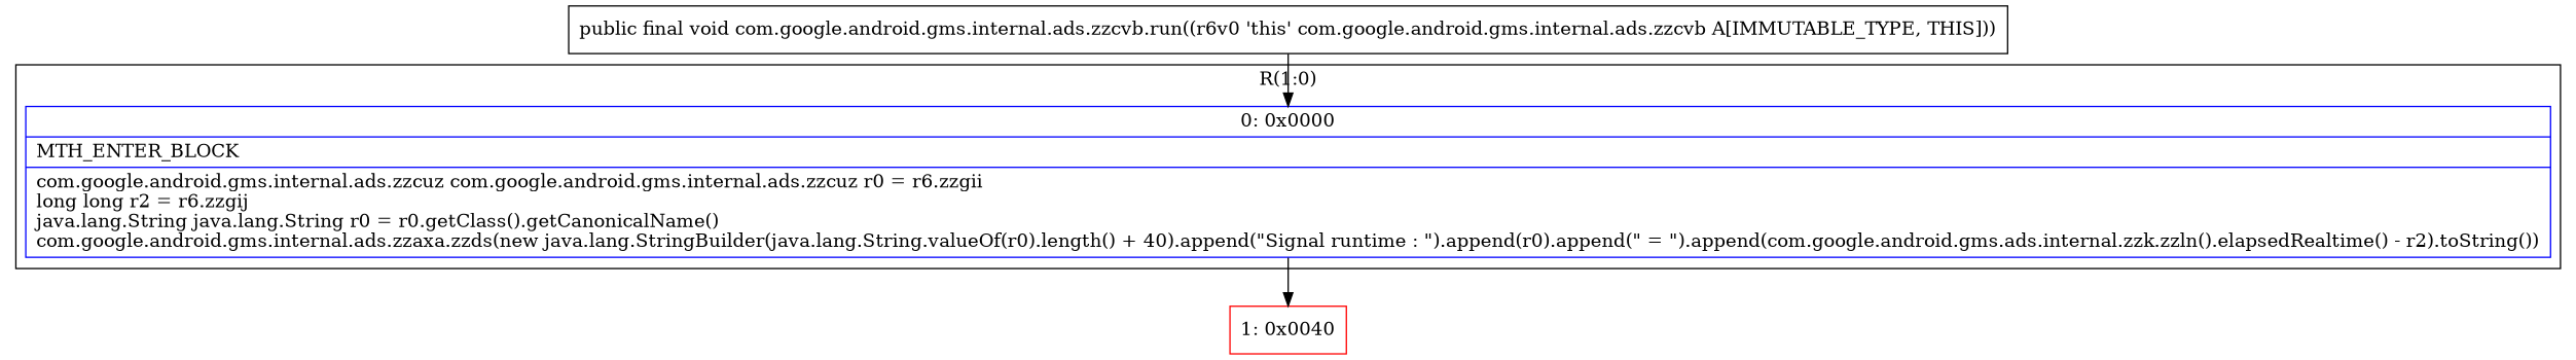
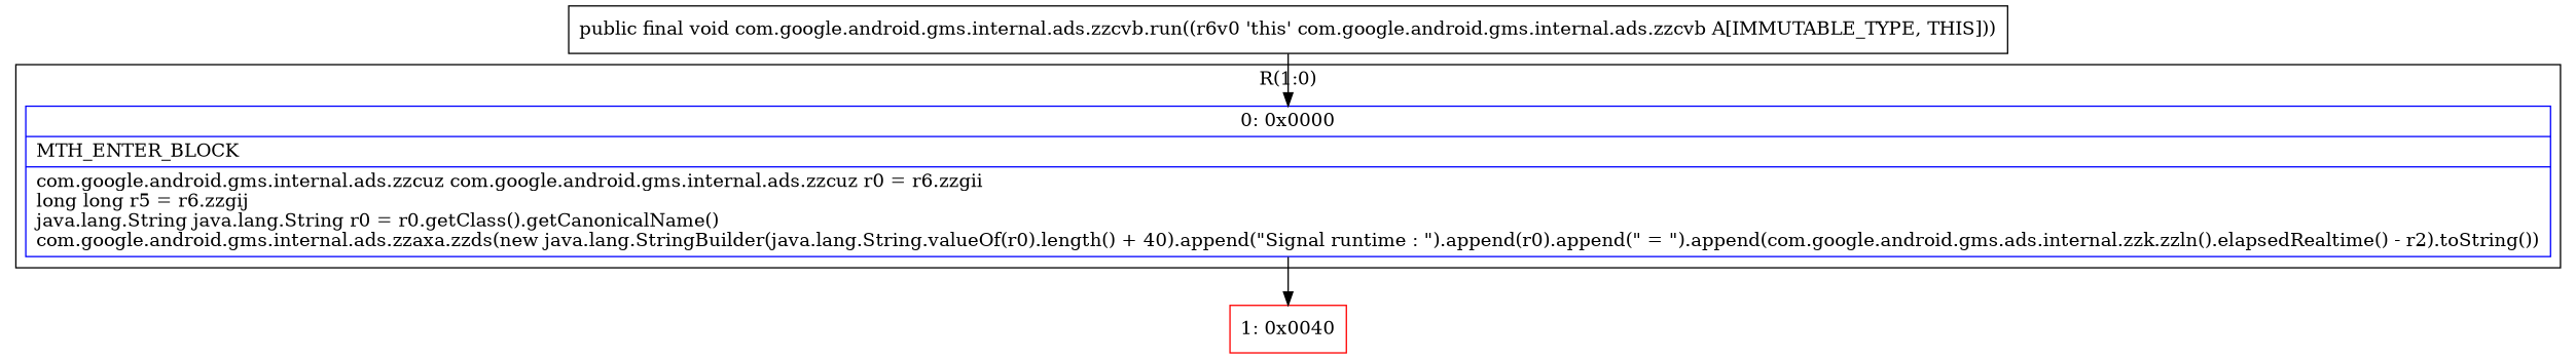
  digraph {
    node [shape=record]
-   n1 [color=blue label="{0\:\ 0x0000|MTH_ENTER_BLOCK\l|com.google.android.gms.internal.ads.zzcuz com.google.android.gms.internal.ads.zzcuz r0 = r6.zzgii\llong long r2 = r6.zzgij\ljava.lang.String java.lang.String r0 = r0.getClass().getCanonicalName()\lcom.google.android.gms.internal.ads.zzaxa.zzds(new java.lang.StringBuilder(java.lang.String.valueOf(r0).length() + 40).append(\"Signal runtime : \").append(r0).append(\" = \").append(com.google.android.gms.ads.internal.zzk.zzln().elapsedRealtime() \- r2).toString())\l}"]
+   n1 [color=blue label="{0\:\ 0x0000|MTH_ENTER_BLOCK\l|com.google.android.gms.internal.ads.zzcuz com.google.android.gms.internal.ads.zzcuz r0 = r6.zzgii\llong long r5 = r6.zzgij\ljava.lang.String java.lang.String r0 = r0.getClass().getCanonicalName()\lcom.google.android.gms.internal.ads.zzaxa.zzds(new java.lang.StringBuilder(java.lang.String.valueOf(r0).length() + 40).append(\"Signal runtime : \").append(r0).append(\" = \").append(com.google.android.gms.ads.internal.zzk.zzln().elapsedRealtime() \- r2).toString())\l}"]
    n2 [color=red label="{1\:\ 0x0040}"]
    n3 [label="{public final void com.google.android.gms.internal.ads.zzcvb.run((r6v0 'this' com.google.android.gms.internal.ads.zzcvb A[IMMUTABLE_TYPE, THIS])) }"]
    subgraph cluster_1 {
      label="R(1:0)"
      n1
    }
    n1 -> n2
    n3 -> n1
  }
